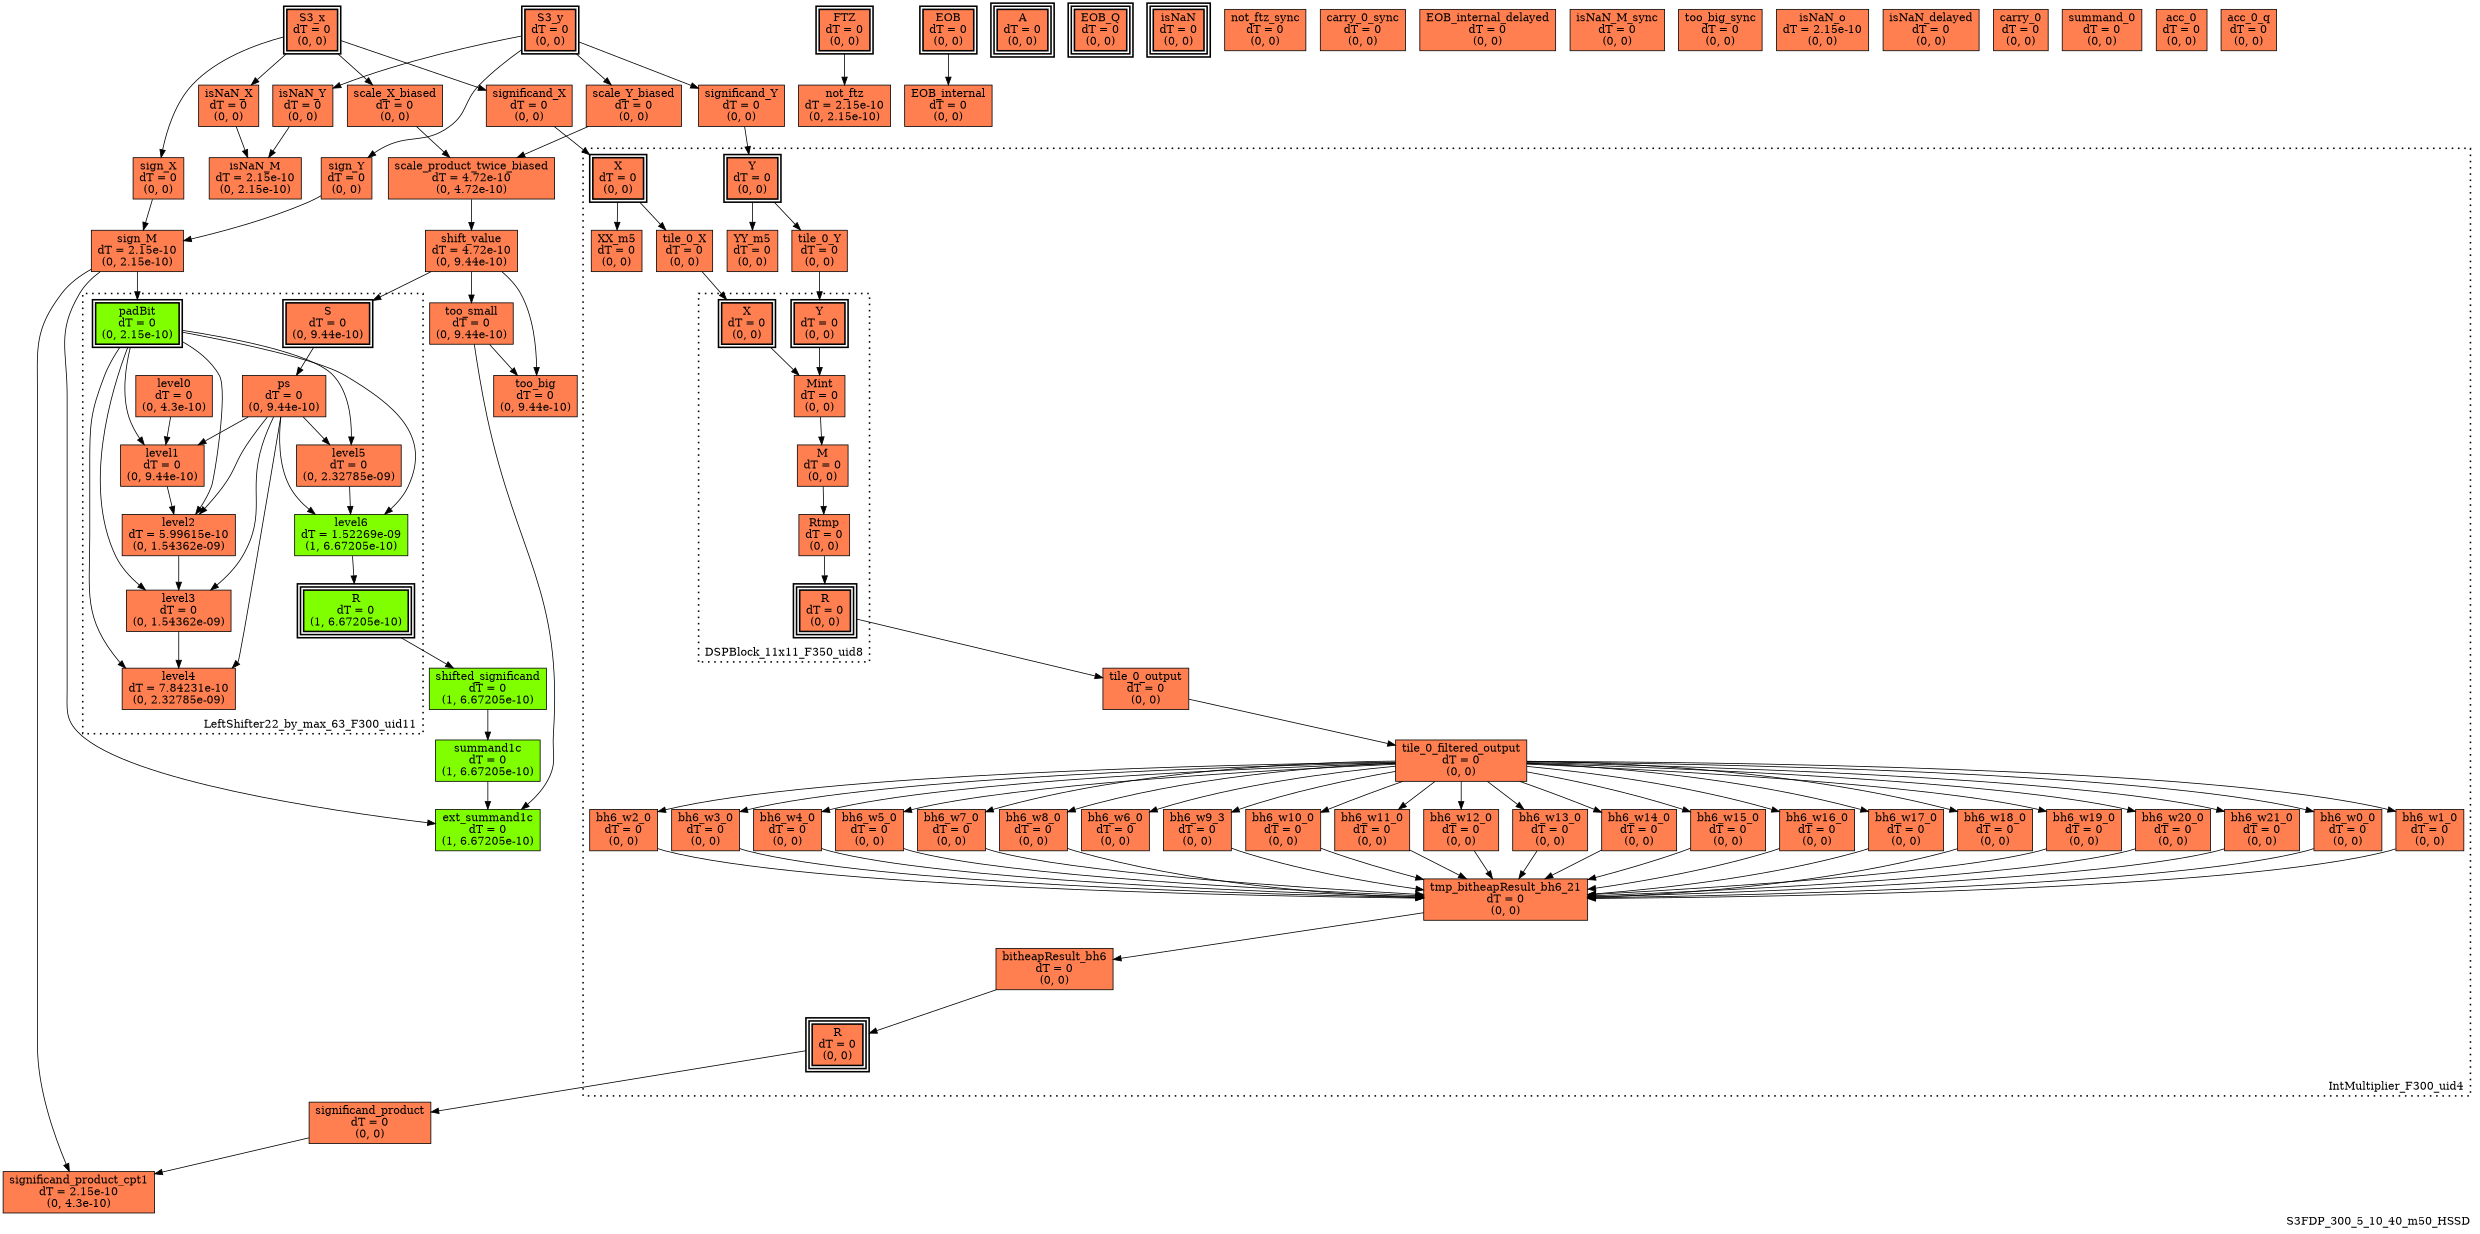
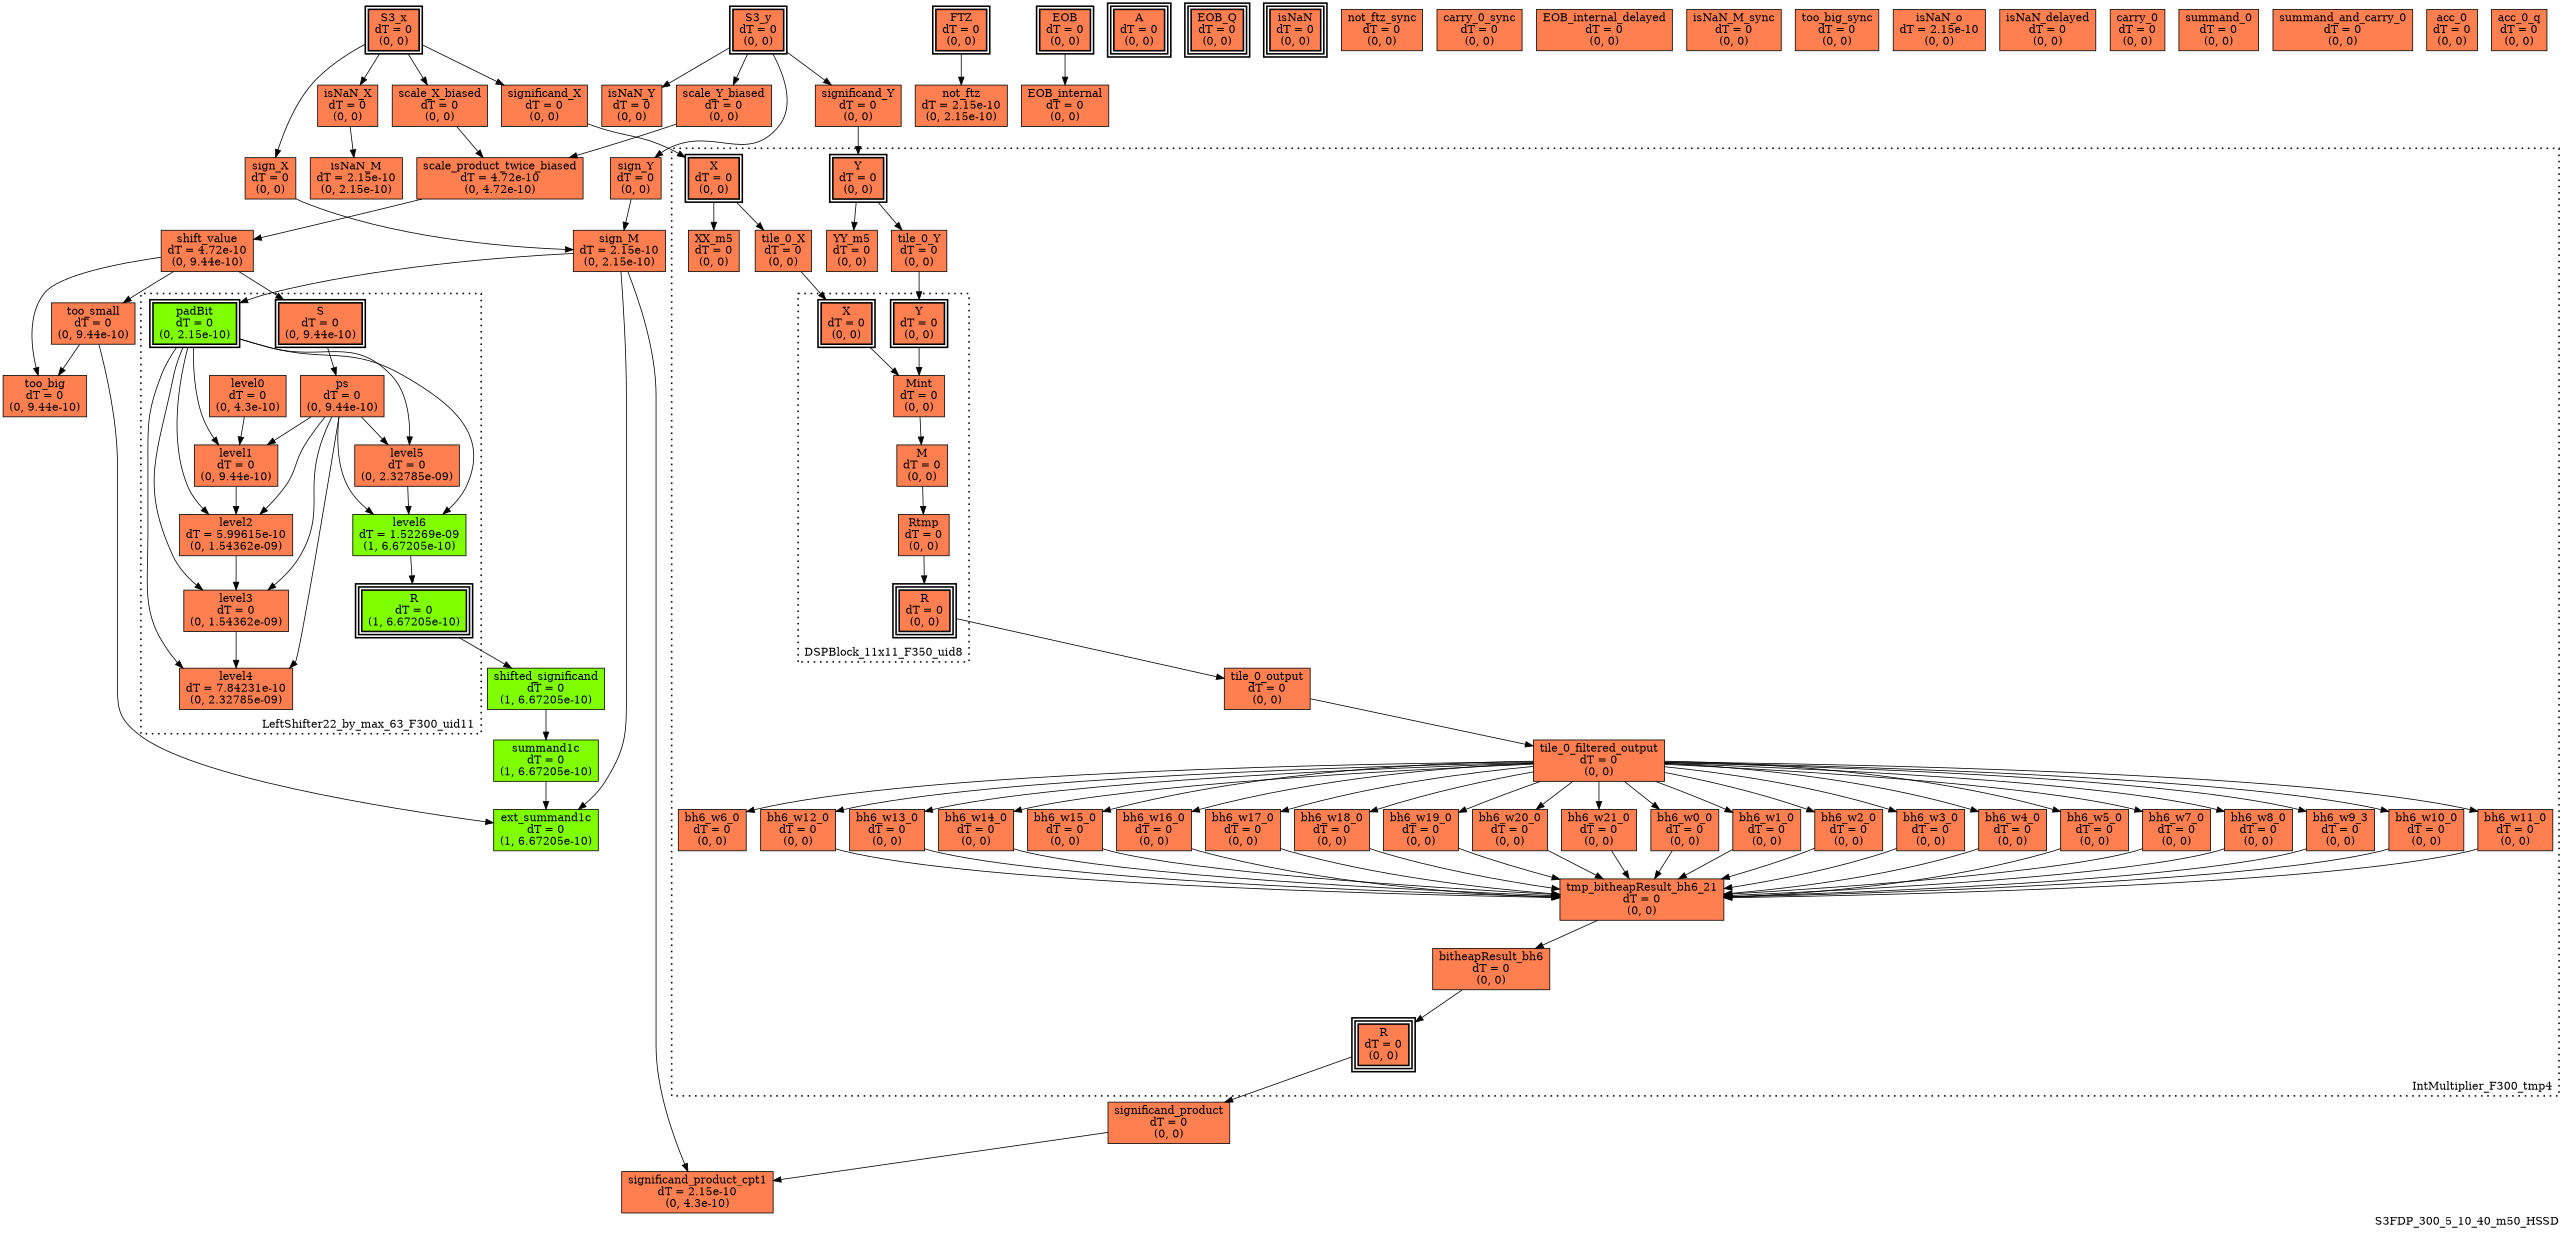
  digraph {
    label=S3FDP_300_5_10_40_m50_HSSD
    labeljust=right
    labelloc=bottom
    nodesep=0.25
    ranksep=0.5
    node [color=black fillcolor=coral peripheries=1 shape=box style=filled]
    edge [arrowhead=normal arrowsize=1.0 arrowtail=normal color=black dir=forward]
    n1 [label="S3_x\ndT = 0\n(0, 0)" peripheries=2 style="bold, filled"]
    n2 [label="S3_y\ndT = 0\n(0, 0)" peripheries=2 style="bold, filled"]
    n3 [label="FTZ\ndT = 0\n(0, 0)" peripheries=2 style="bold, filled"]
    n4 [label="EOB\ndT = 0\n(0, 0)" peripheries=2 style="bold, filled"]
    n5 [label="A\ndT = 0\n(0, 0)" peripheries=3 style="bold, filled"]
    n6 [label="EOB_Q\ndT = 0\n(0, 0)" peripheries=3 style="bold, filled"]
    n7 [label="isNaN\ndT = 0\n(0, 0)" peripheries=3 style="bold, filled"]
    n8 [label="X\ndT = 0\n(0, 0)" peripheries=2 style="bold, filled"]
    n9 [label="Y\ndT = 0\n(0, 0)" peripheries=2 style="bold, filled"]
    n10 [label="R\ndT = 0\n(0, 0)" peripheries=3 style="bold, filled"]
    n11 [label="X\ndT = 0\n(0, 0)" peripheries=2 style="bold, filled"]
    n12 [label="Y\ndT = 0\n(0, 0)" peripheries=2 style="bold, filled"]
    n13 [label="R\ndT = 0\n(0, 0)" peripheries=3 style="bold, filled"]
    n14 [label="Mint\ndT = 0\n(0, 0)"]
    n15 [label="M\ndT = 0\n(0, 0)"]
    n16 [label="Rtmp\ndT = 0\n(0, 0)"]
    n17 [label="XX_m5\ndT = 0\n(0, 0)"]
    n18 [label="tile_0_X\ndT = 0\n(0, 0)"]
    n19 [label="YY_m5\ndT = 0\n(0, 0)"]
    n20 [label="tile_0_Y\ndT = 0\n(0, 0)"]
    n21 [label="tile_0_output\ndT = 0\n(0, 0)"]
    n22 [label="tile_0_filtered_output\ndT = 0\n(0, 0)"]
    n23 [label="bh6_w0_0\ndT = 0\n(0, 0)"]
    n24 [label="bh6_w1_0\ndT = 0\n(0, 0)"]
    n25 [label="bh6_w2_0\ndT = 0\n(0, 0)"]
    n26 [label="bh6_w3_0\ndT = 0\n(0, 0)"]
    n27 [label="bh6_w4_0\ndT = 0\n(0, 0)"]
    n28 [label="bh6_w5_0\ndT = 0\n(0, 0)"]
    n29 [label="bh6_w6_0\ndT = 0\n(0, 0)"]
    n30 [label="bh6_w7_0\ndT = 0\n(0, 0)"]
    n31 [label="bh6_w8_0\ndT = 0\n(0, 0)"]
    n32 [label="bh6_w9_3\ndT = 0\n(0, 0)"]
    n33 [label="bh6_w10_0\ndT = 0\n(0, 0)"]
    n34 [label="bh6_w11_0\ndT = 0\n(0, 0)"]
    n35 [label="bh6_w12_0\ndT = 0\n(0, 0)"]
    n36 [label="bh6_w13_0\ndT = 0\n(0, 0)"]
    n37 [label="bh6_w14_0\ndT = 0\n(0, 0)"]
    n38 [label="bh6_w15_0\ndT = 0\n(0, 0)"]
    n39 [label="bh6_w16_0\ndT = 0\n(0, 0)"]
    n40 [label="bh6_w17_0\ndT = 0\n(0, 0)"]
    n41 [label="bh6_w18_0\ndT = 0\n(0, 0)"]
    n42 [label="bh6_w19_0\ndT = 0\n(0, 0)"]
    n43 [label="bh6_w20_0\ndT = 0\n(0, 0)"]
    n44 [label="bh6_w21_0\ndT = 0\n(0, 0)"]
    n45 [label="tmp_bitheapResult_bh6_21\ndT = 0\n(0, 0)"]
    n46 [label="bitheapResult_bh6\ndT = 0\n(0, 0)"]
    n47 [label="S\ndT = 0\n(0, 9.44e-10)" peripheries=2 style="bold, filled"]
    n48 [fillcolor=chartreuse label="padBit\ndT = 0\n(0, 2.15e-10)" peripheries=2 style="bold, filled"]
    n49 [fillcolor=chartreuse label="R\ndT = 0\n(1, 6.67205e-10)" peripheries=3 style="bold, filled"]
    n50 [label="level0\ndT = 0\n(0, 4.3e-10)"]
    n51 [label="ps\ndT = 0\n(0, 9.44e-10)"]
    n52 [label="level1\ndT = 0\n(0, 9.44e-10)"]
    n53 [label="level2\ndT = 5.99615e-10\n(0, 1.54362e-09)"]
    n54 [label="level3\ndT = 0\n(0, 1.54362e-09)"]
    n55 [label="level4\ndT = 7.84231e-10\n(0, 2.32785e-09)"]
    n56 [label="level5\ndT = 0\n(0, 2.32785e-09)"]
    n57 [fillcolor=chartreuse label="level6\ndT = 1.52269e-09\n(1, 6.67205e-10)"]
    n58 [label="sign_X\ndT = 0\n(0, 0)"]
    n59 [label="isNaN_X\ndT = 0\n(0, 0)"]
    n60 [label="significand_X\ndT = 0\n(0, 0)"]
    n61 [label="scale_X_biased\ndT = 0\n(0, 0)"]
    n62 [label="sign_Y\ndT = 0\n(0, 0)"]
    n63 [label="isNaN_Y\ndT = 0\n(0, 0)"]
    n64 [label="significand_Y\ndT = 0\n(0, 0)"]
    n65 [label="scale_Y_biased\ndT = 0\n(0, 0)"]
    n66 [label="not_ftz\ndT = 2.15e-10\n(0, 2.15e-10)"]
    n67 [label="EOB_internal\ndT = 0\n(0, 0)"]
    n68 [label="significand_product\ndT = 0\n(0, 0)"]
    n69 [fillcolor=chartreuse label="shifted_significand\ndT = 0\n(1, 6.67205e-10)"]
    n70 [label="sign_M\ndT = 2.15e-10\n(0, 2.15e-10)"]
    n71 [label="isNaN_M\ndT = 2.15e-10\n(0, 2.15e-10)"]
    n72 [label="scale_product_twice_biased\ndT = 4.72e-10\n(0, 4.72e-10)"]
    n73 [label="significand_product_cpt1\ndT = 2.15e-10\n(0, 4.3e-10)"]
    n74 [fillcolor=chartreuse label="ext_summand1c\ndT = 0\n(1, 6.67205e-10)"]
    n75 [label="shift_value\ndT = 4.72e-10\n(0, 9.44e-10)"]
    n76 [label="too_small\ndT = 0\n(0, 9.44e-10)"]
    n77 [label="too_big\ndT = 0\n(0, 9.44e-10)"]
    n78 [fillcolor=chartreuse label="summand1c\ndT = 0\n(1, 6.67205e-10)"]
    n79 [label="not_ftz_sync\ndT = 0\n(0, 0)"]
    n80 [label="carry_0_sync\ndT = 0\n(0, 0)"]
    n81 [label="EOB_internal_delayed\ndT = 0\n(0, 0)"]
    n82 [label="isNaN_M_sync\ndT = 0\n(0, 0)"]
    n83 [label="too_big_sync\ndT = 0\n(0, 0)"]
    n84 [label="isNaN_o\ndT = 2.15e-10\n(0, 0)"]
    n85 [label="isNaN_delayed\ndT = 0\n(0, 0)"]
    n86 [label="carry_0\ndT = 0\n(0, 0)"]
    n87 [label="summand_0\ndT = 0\n(0, 0)"]
+   n88 [label="summand_and_carry_0\ndT = 0\n(0, 0)"]
    n89 [label="acc_0\ndT = 0\n(0, 0)"]
    n90 [label="acc_0_q\ndT = 0\n(0, 0)"]
    subgraph sub_1 {
      rank=same
      n1
      n2
      n3
      n4
    }
    subgraph sub_2 {
      rank=same
      n5
      n6
      n7
    }
    subgraph cluster_3 {
-     label=IntMultiplier_F300_uid4
+     label=IntMultiplier_F300_tmp4
      style="bold, dotted"
      n17
      n18
      n19
      n20
      n21
      n22
      n23
      n24
      n25
      n26
      n27
      n28
      n29
      n30
      n31
      n32
      n33
      n34
      n35
      n36
      n37
      n38
      n39
      n40
      n41
      n42
      n43
      n44
      n45
      n46
      subgraph sub_4 {
        label=IntMultiplier_F300_uid4
        rank=same
        style="bold, dotted"
        n8
        n9
      }
      subgraph sub_5 {
        label=IntMultiplier_F300_uid4
        rank=same
        style="bold, dotted"
        n10
      }
      subgraph cluster_6 {
        label=DSPBlock_11x11_F350_uid8
        style="bold, dotted"
        n14
        n15
        n16
        subgraph sub_7 {
          label=DSPBlock_11x11_F300_uid8
          rank=same
          style="bold, dotted"
          n11
          n12
        }
        subgraph sub_8 {
          label=DSPBlock_11x11_F300_uid8
          rank=same
          style="bold, dotted"
          n13
        }
      }
    }
    subgraph cluster_9 {
      label=LeftShifter22_by_max_63_F300_uid11
      style="bold, dotted"
      n50
      n51
      n52
      n53
      n54
      n55
      n56
      n57
      subgraph sub_10 {
        label=LeftShifter22_by_max_63_F300_uid11
        rank=same
        style="bold, dotted"
        n47
        n48
      }
      subgraph sub_11 {
        label=LeftShifter22_by_max_63_F300_uid11
        rank=same
        style="bold, dotted"
        n49
      }
    }
    n1 -> n58
    n1 -> n59
    n1 -> n60
    n1 -> n61
    n2 -> n62
    n2 -> n63
    n2 -> n64
    n2 -> n65
    n3 -> n66
    n4 -> n67
    n8 -> n17
    n8 -> n18
    n9 -> n19
    n9 -> n20
    n10 -> n68
    n11 -> n14
    n12 -> n14
    n13 -> n21
    n14 -> n15
    n15 -> n16
    n16 -> n13
    n18 -> n11
    n20 -> n12
    n21 -> n22
    n22 -> n23
    n22 -> n24
    n22 -> n25
    n22 -> n26
    n22 -> n27
    n22 -> n28
    n22 -> n29
    n22 -> n30
    n22 -> n31
    n22 -> n32
    n22 -> n33
    n22 -> n34
    n22 -> n35
    n22 -> n36
    n22 -> n37
    n22 -> n38
    n22 -> n39
    n22 -> n40
    n22 -> n41
    n22 -> n42
    n22 -> n43
    n22 -> n44
    n23 -> n45
    n24 -> n45
    n25 -> n45
    n26 -> n45
    n27 -> n45
    n28 -> n45
    n30 -> n45
    n31 -> n45
    n32 -> n45
    n33 -> n45
    n34 -> n45
    n35 -> n45
    n36 -> n45
    n37 -> n45
    n38 -> n45
    n39 -> n45
    n40 -> n45
    n41 -> n45
    n42 -> n45
    n43 -> n45
    n44 -> n45
    n45 -> n46
    n46 -> n10
    n47 -> n51
    n48 -> n52
    n48 -> n53
    n48 -> n54
    n48 -> n55
    n48 -> n56
    n48 -> n57
    n49 -> n69
    n50 -> n52
    n51 -> n52
    n51 -> n53
    n51 -> n54
    n51 -> n55
    n51 -> n56
    n51 -> n57
    n52 -> n53
    n53 -> n54
    n54 -> n55
    n56 -> n57
    n57 -> n49
    n58 -> n70
    n59 -> n71
    n60 -> n8
    n61 -> n72
    n62 -> n70
-   n63 -> n71
    n64 -> n9
    n65 -> n72
    n68 -> n73
    n69 -> n78
    n70 -> n48
    n70 -> n73
    n70 -> n74
    n72 -> n75
    n75 -> n47
    n75 -> n76
    n75 -> n77
    n76 -> n74
    n76 -> n77
    n78 -> n74
  }
